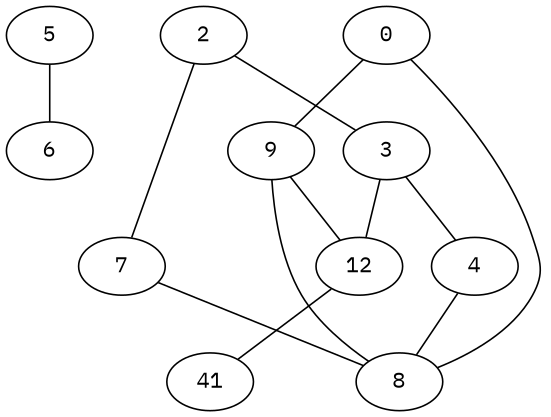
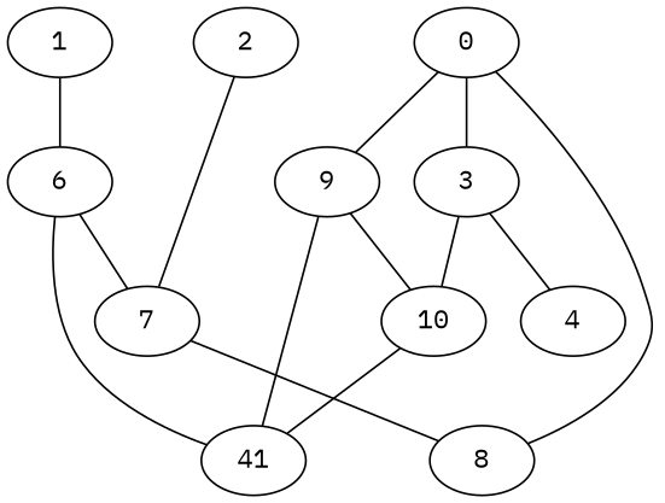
  graph {
    fontname="IBM Plex Mono"
    node [fontname="IBM Plex Mono"]
    edge [fontname="IBM Plex Mono"]
    0
    8
    9
-   10 [label=12]
+   10
    n5 [label=41]
    2
    3
    7
-   5
+   5 [label=1]
    6
    4
    0 -- 8
    0 -- 9
    9 -- 10
-   9 -- 8
+   9 -- n5
    10 -- n5
-   2 -- 3
+   0 -- 3
    2 -- 7
    3 -- 10
    3 -- 4
    7 -- 8
    5 -- 6
-   4 -- 8
+   6 -- n5
+   6 -- 7
  }
